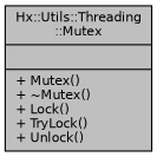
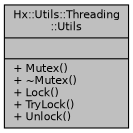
  digraph {
-   n1 [color=black fillcolor=grey75 fontcolor=black fontname=Helvetica fontsize=10 height=0.2 label="{Hx::Utils::Threading\l::Mutex\n||+ Mutex()\l+ ~Mutex()\l+ Lock()\l+ TryLock()\l+ Unlock()\l}" shape=record style=filled width=0.4]
+   n1 [color=black fillcolor=grey75 fontcolor=black fontname=Helvetica fontsize=10 height=0.2 label="{Hx::Utils::Threading\l::Utils\n||+ Mutex()\l+ ~Mutex()\l+ Lock()\l+ TryLock()\l+ Unlock()\l}" shape=record style=filled width=0.4]
  }
